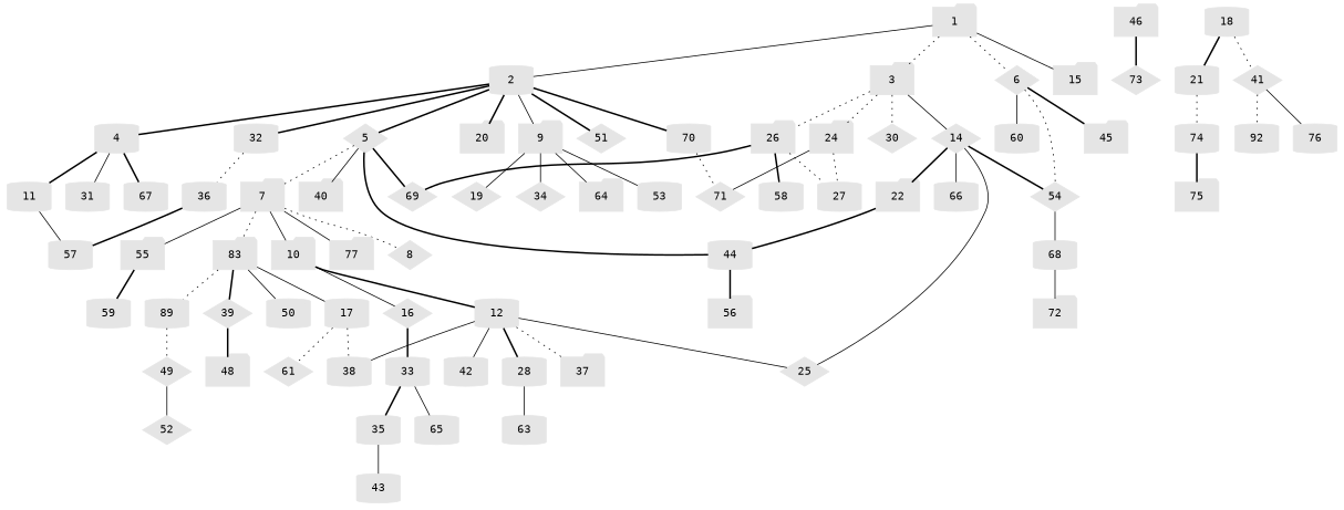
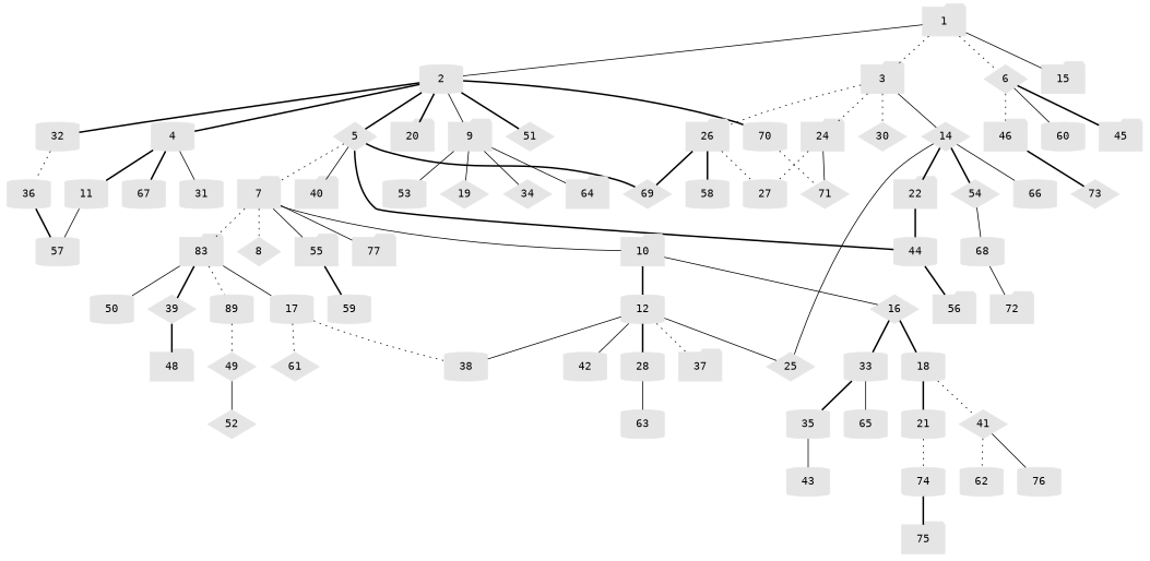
  graph {
    fontname="DejaVu Sans Mono"
    node [color=gray90 fontname="DejaVu Sans Mono" shape=cylinder style=filled]
    edge [fontname="DejaVu Sans Mono" style=solid]
    1 [shape=folder]
    2
    3 [shape=folder]
    6 [shape=diamond]
    15 [shape=folder]
    4
    5 [shape=diamond]
    9 [shape=folder]
    20 [shape=folder]
    32
    51 [shape=diamond]
    70
    14 [shape=diamond]
    24 [shape=folder]
    26 [shape=folder]
    30 [shape=diamond]
    45 [shape=folder]
    46 [shape=folder]
    60
    11
    31
    67
    7 [shape=folder]
    40 [shape=folder]
    44
    69 [shape=diamond]
    19 [shape=diamond]
    34 [shape=diamond]
    53
    64 [shape=folder]
    36
    71 [shape=diamond]
    25 [shape=diamond]
    22 [shape=folder]
    54 [shape=diamond]
    66
    27
    58
    57
    8 [shape=diamond]
    10 [shape=folder]
    n42 [label=83 shape=folder]
    n43 [label=77 shape=folder]
    55 [shape=folder]
    56 [shape=folder]
    73 [shape=diamond]
    12
    16 [shape=diamond]
    17
    n50 [label=89]
    39 [shape=diamond]
    50
    59
    28
    37 [shape=folder]
    38
    42
    18
    33
    63
    61 [shape=diamond]
    49 [shape=diamond]
    48 [shape=folder]
    68
    21
    41 [shape=diamond]
    35
    65
    74
-   62 [label=92]
+   62
    76
    75 [shape=folder]
    52 [shape=diamond]
    43
    72 [shape=folder]
    1 -- 2
    1 -- 3 [style=dotted]
    1 -- 6 [style=dotted]
    1 -- 15
    2 -- 4 [style=bold]
    2 -- 5 [style=bold]
    2 -- 9
    2 -- 20 [style=bold]
    2 -- 32 [style=bold]
    2 -- 51 [style=bold]
    2 -- 70 [style=bold]
    3 -- 14
    3 -- 24 [style=dotted]
    3 -- 26 [style=dotted]
    3 -- 30 [style=dotted]
    6 -- 45 [style=bold]
-   6 -- 54 [style=dotted]
+   6 -- 46 [style=dotted]
    6 -- 60
    4 -- 11 [style=bold]
    4 -- 31
    4 -- 67 [style=bold]
    5 -- 7 [style=dotted]
    5 -- 40
    5 -- 44 [style=bold]
    5 -- 69 [style=bold]
    9 -- 19
    9 -- 34
    9 -- 53
    9 -- 64
    32 -- 36 [style=dotted]
    70 -- 71 [style=dotted]
    14 -- 25
    14 -- 22 [style=bold]
    14 -- 54 [style=bold]
    14 -- 66
    24 -- 71
    24 -- 27 [style=dotted]
    26 -- 69 [style=bold]
    26 -- 27 [style=dotted]
    26 -- 58 [style=bold]
    46 -- 73 [style=bold]
    11 -- 57
    7 -- 8 [style=dotted]
    7 -- 10
    7 -- n42 [style=dotted]
    7 -- n43
    7 -- 55
    44 -- 56 [style=bold]
    36 -- 57 [style=bold]
    22 -- 44 [style=bold]
    54 -- 68
    10 -- 12 [style=bold]
    10 -- 16
    n42 -- 17
    n42 -- n50 [style=dotted]
    n42 -- 39 [style=bold]
    n42 -- 50
    55 -- 59 [style=bold]
    12 -- 25
    12 -- 28 [style=bold]
    12 -- 37 [style=dotted]
    12 -- 38
    12 -- 42
+   16 -- 18 [style=bold]
    16 -- 33 [style=bold]
    17 -- 38 [style=dotted]
    17 -- 61 [style=dotted]
    n50 -- 49 [style=dotted]
    39 -- 48 [style=bold]
    28 -- 63
    18 -- 21 [style=bold]
    18 -- 41 [style=dotted]
    33 -- 35 [style=bold]
    33 -- 65
    49 -- 52
    68 -- 72
    21 -- 74 [style=dotted]
    41 -- 62 [style=dotted]
    41 -- 76
    35 -- 43
    74 -- 75 [style=bold]
  }
